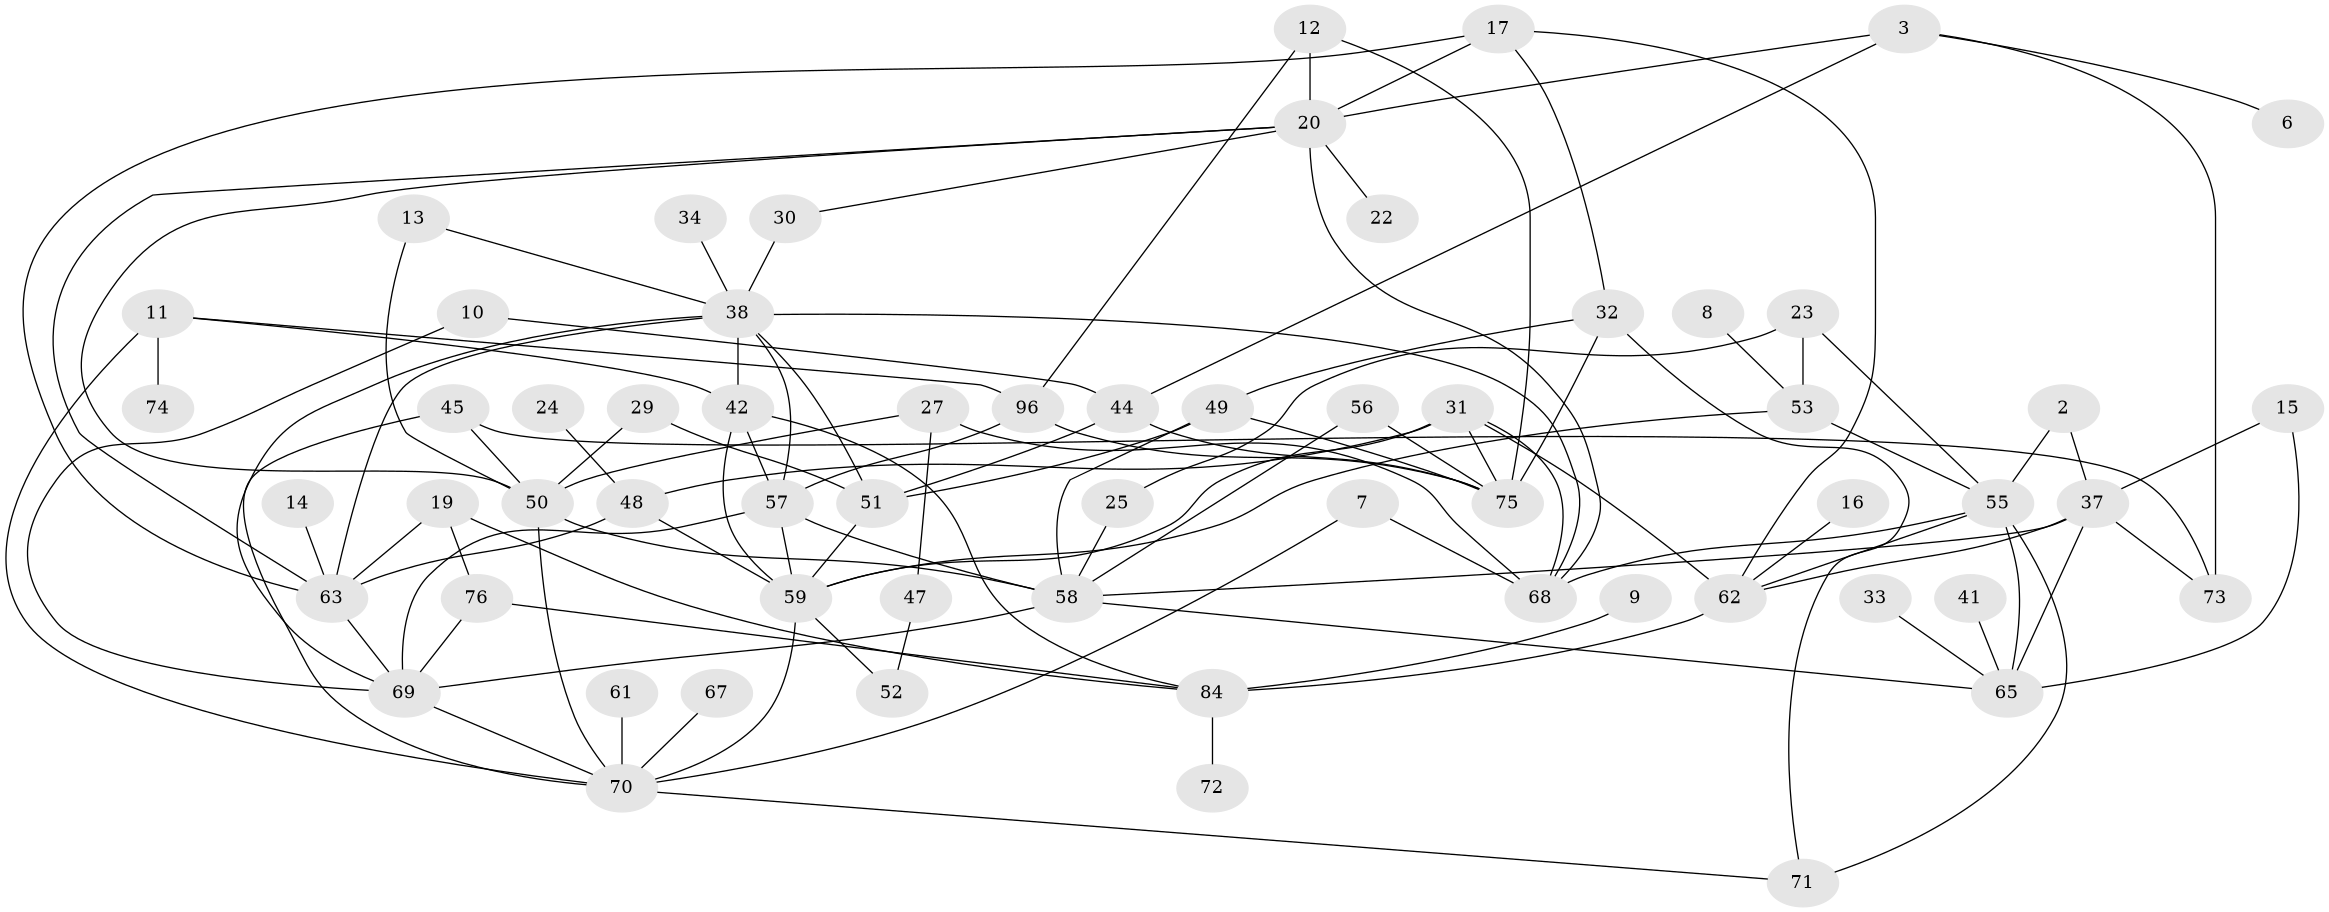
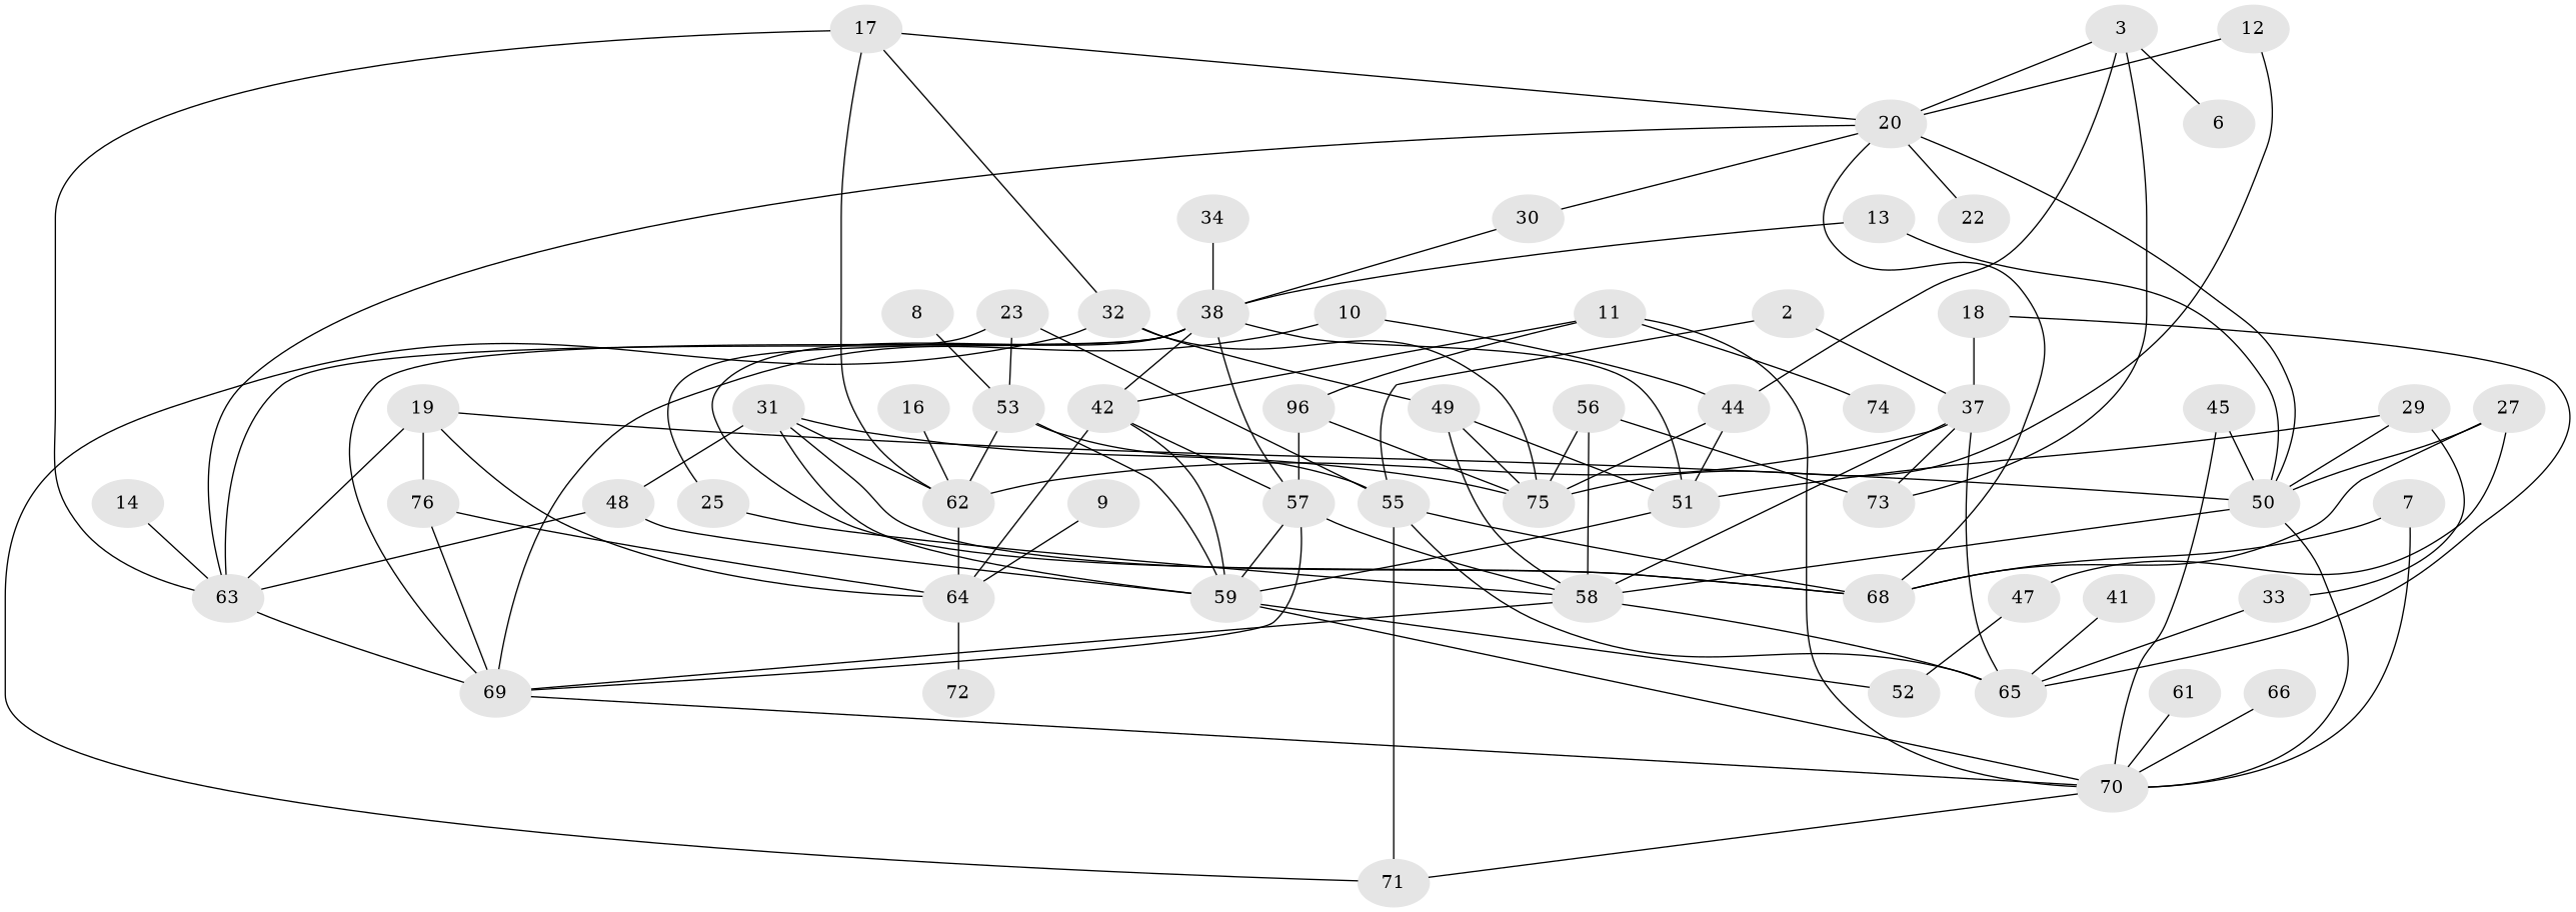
  graph {
    node [color=gray90 style=filled]
    edge [weight=1.0]
    2
    37
    55
    62
    73
    65
    58
    68
    71
    3
    6
    20
    44
    50
    63
    22
    30
    75
    51
-   64 [label=84]
+   64
    72
    7
    70
    8
    53
    59
    9
    10
    69
    11
    n31 [label=96]
    42
    74
    57
    12
    13
    38
    17
    32
    14
-   15
+   15 [label=18]
    16
    49
    19
    n45 [label=76]
    23
    25
-   24
    48
    27
    47
    52
    29
    33
    31
    34
    41
    45
    56
    61
-   67
+   67 [label=66]
    2 -- 37
    2 -- 55
    37 -- 62
    37 -- 73
    37 -- 65
    37 -- 58
-   55 -- 62
+   53 -- 62
    55 -- 65
    55 -- 68
    55 -- 71
    62 -- 64
    58 -- 65
    58 -- 69
    3 -- 73
    3 -- 6
    3 -- 20
    3 -- 44
    20 -- 68
    20 -- 50
    20 -- 63
    20 -- 22
    20 -- 30
    44 -- 75
    44 -- 51
    50 -- 58
    50 -- 70
    63 -- 69
    30 -- 38
    51 -- 59
    64 -- 72
    7 -- 68
    7 -- 70
    70 -- 71
    8 -- 53
    53 -- 55 [weight=2.0]
    53 -- 59
    59 -- 70
    59 -- 52
    9 -- 64
    10 -- 44
    10 -- 69
    69 -- 70
    11 -- 70
    11 -- n31
    11 -- 42
    11 -- 74
    n31 -- 75
    n31 -- 57
    42 -- 64
    42 -- 59
    42 -- 57
    57 -- 58
    57 -- 59
    57 -- 69
    12 -- 20
    12 -- 75
-   12 -- n31
    13 -- 50
    13 -- 38
    38 -- 68
    38 -- 63
    38 -- 51
    38 -- 69
    38 -- 42
    38 -- 57
    17 -- 62
    17 -- 20
    17 -- 63
    17 -- 32
    32 -- 71
    32 -- 75
    32 -- 49
    14 -- 63
    15 -- 37
    15 -- 65
    16 -- 62
    49 -- 58
    49 -- 75
    49 -- 51
+   19 -- 50
    19 -- 63
    19 -- 64
    19 -- n45
    n45 -- 64
    n45 -- 69
    23 -- 55
    23 -- 53
    23 -- 25
    25 -- 58
-   24 -- 48
    48 -- 63
    48 -- 59
    27 -- 68
    27 -- 50
    27 -- 47
    47 -- 52
    29 -- 50
    29 -- 51
+   29 -- 33
    33 -- 65
    31 -- 62
    31 -- 68
    31 -- 75
    31 -- 59
    31 -- 48 [weight=2.0]
    34 -- 38
    41 -- 65
    45 -- 50
    45 -- 70
-   45 -- 73
+   56 -- 73
    56 -- 58
    56 -- 75
    61 -- 70
    67 -- 70
  }
